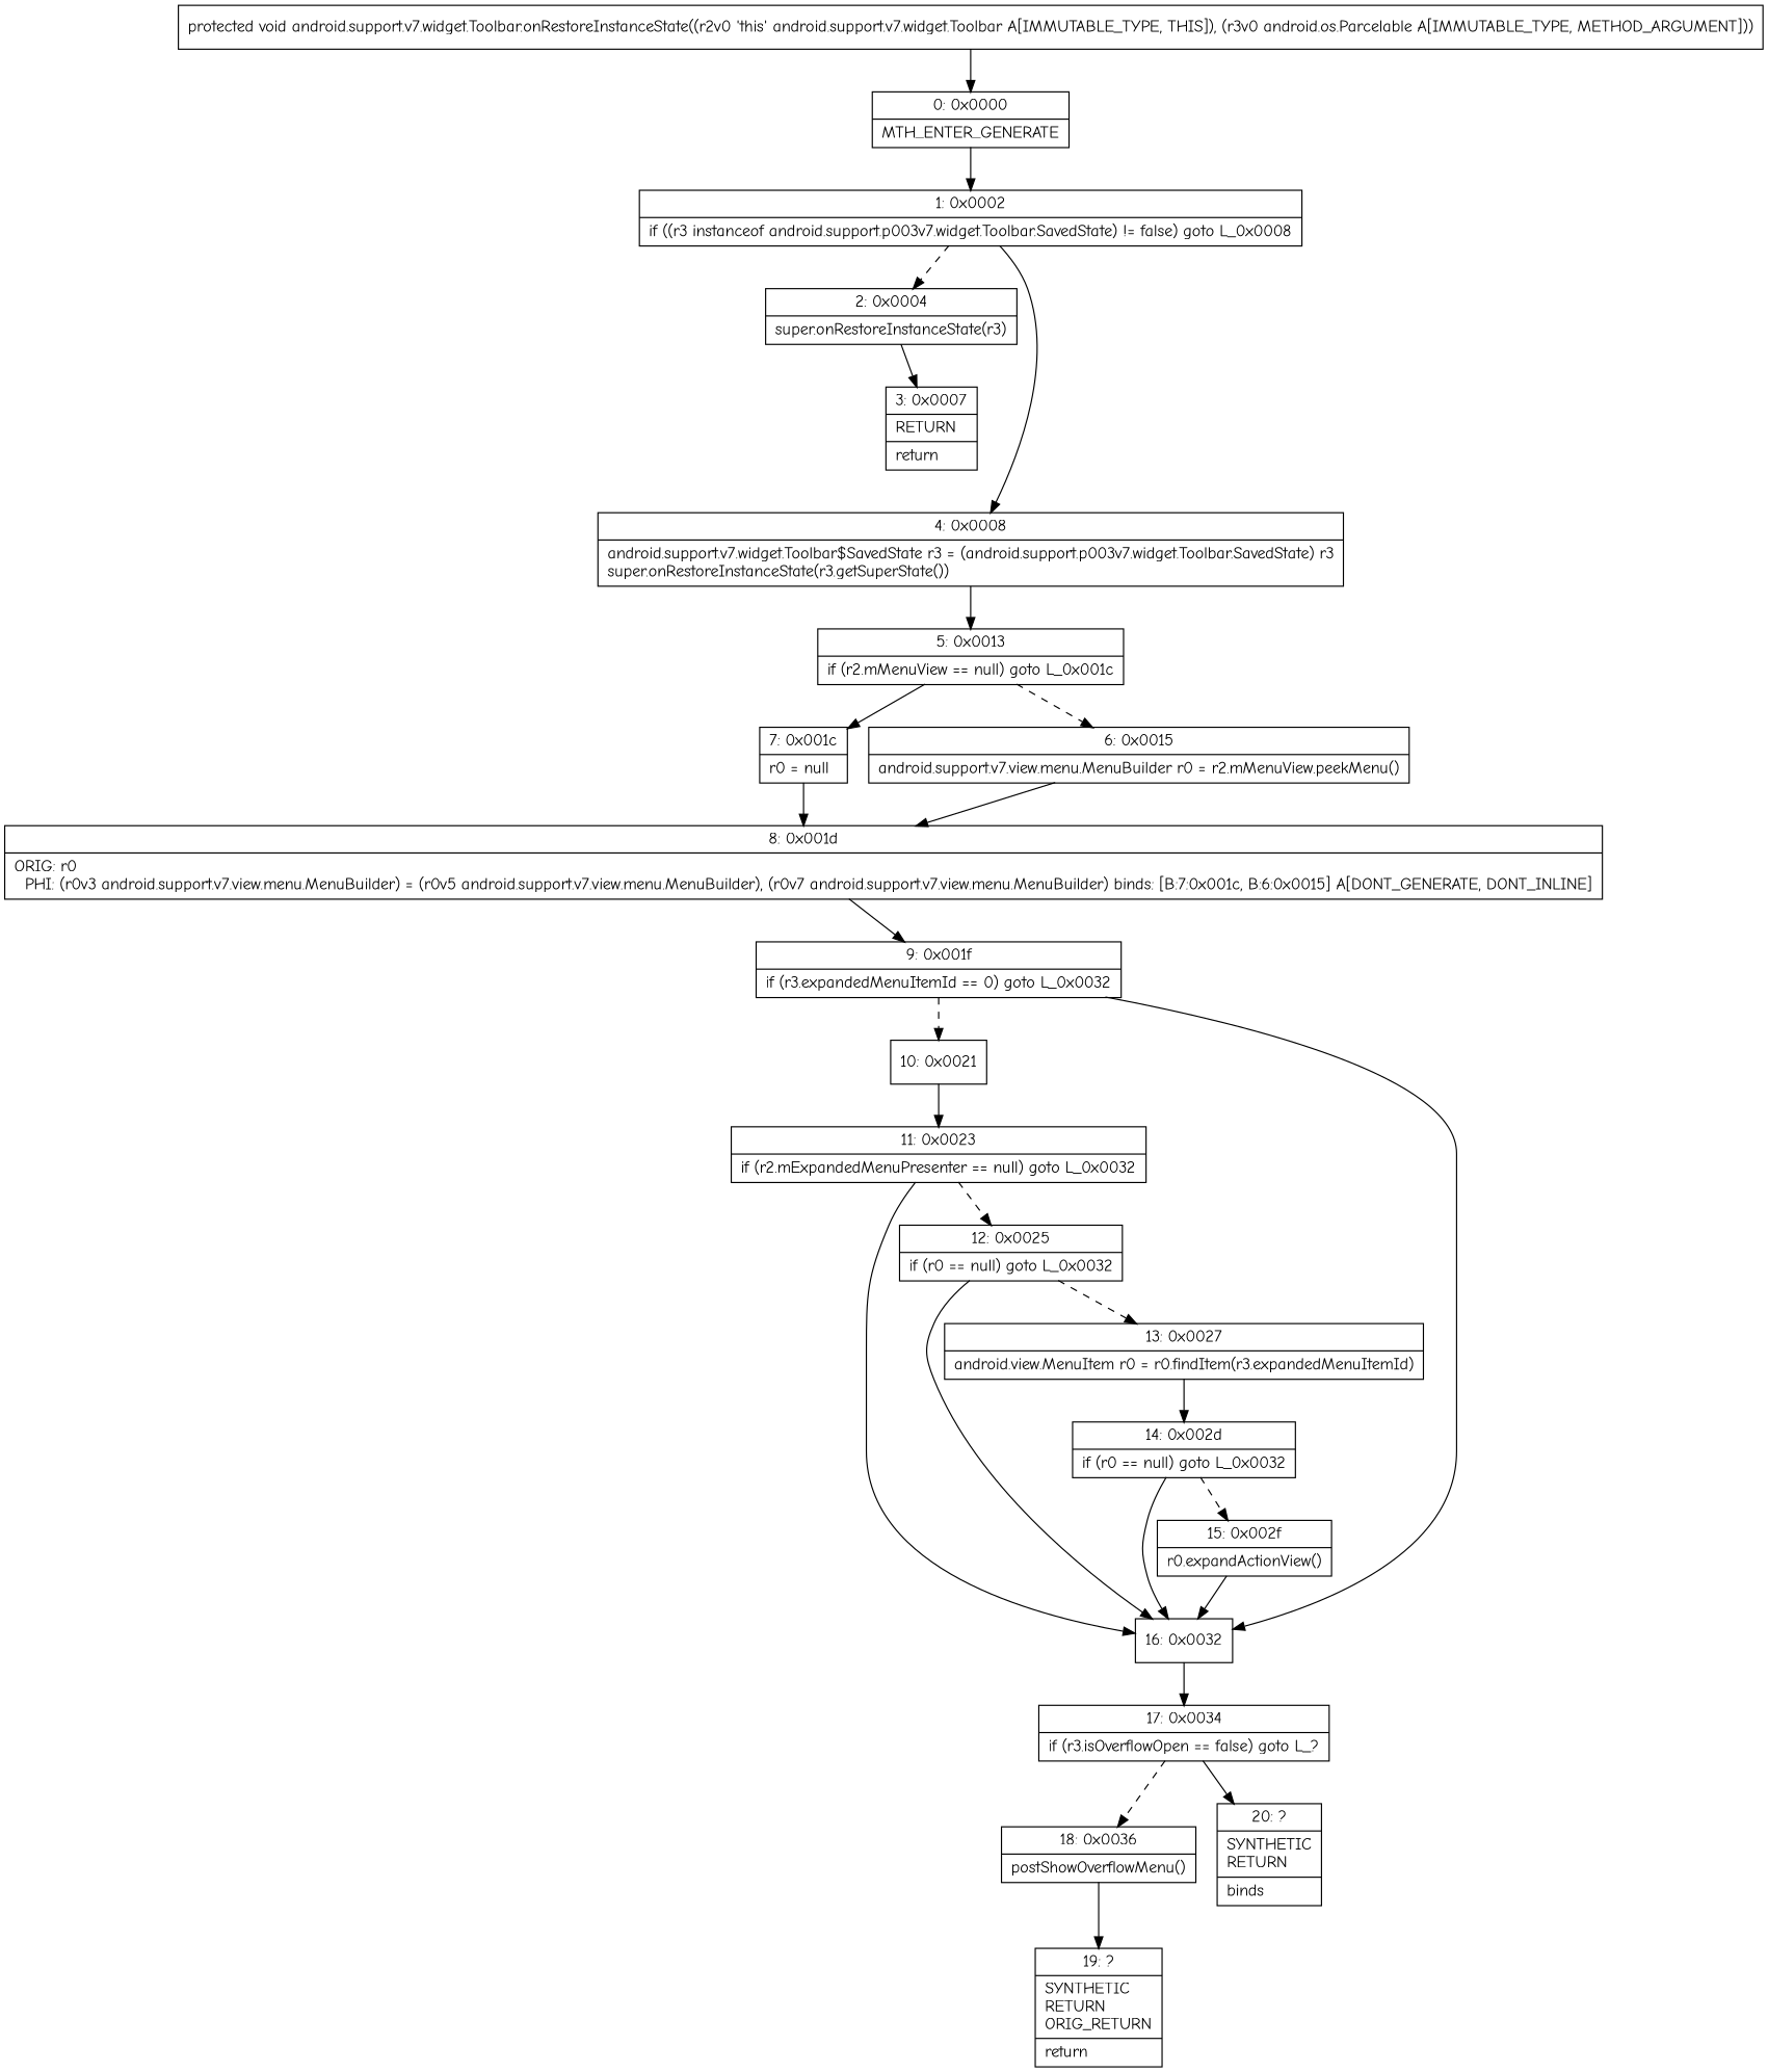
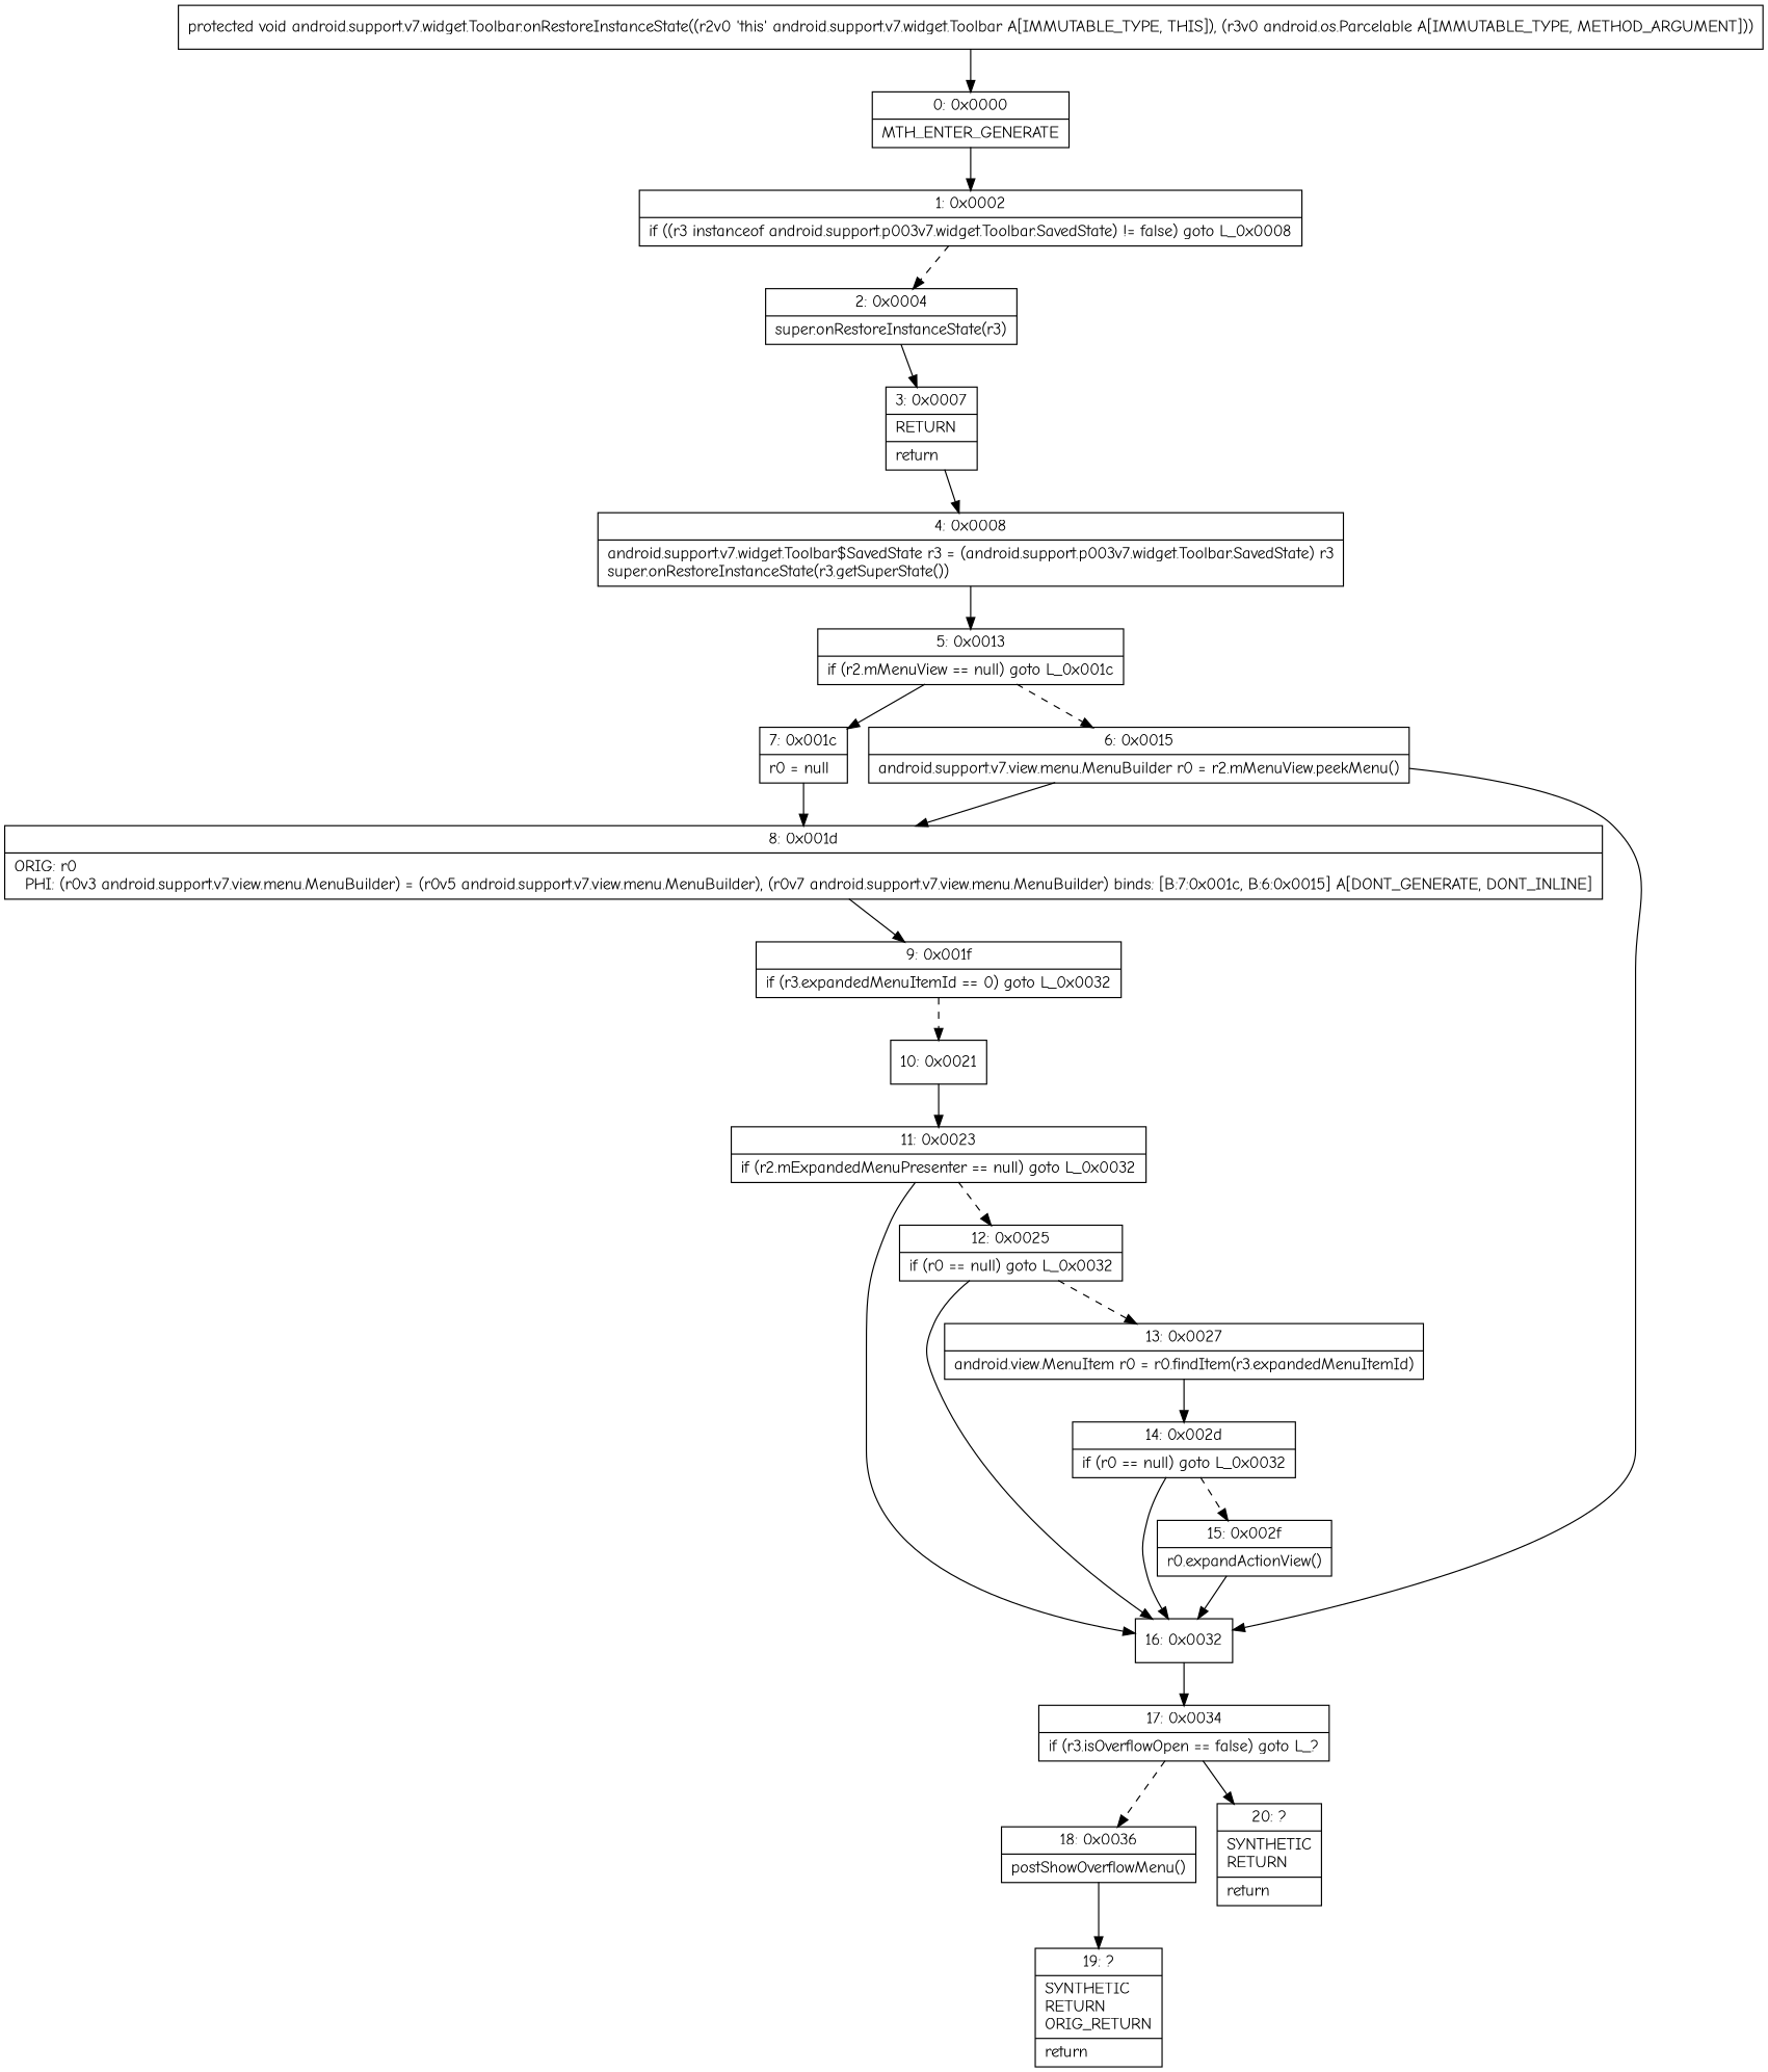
  digraph {
    fontname="Comic Neue"
    node [fontname="Comic Neue" shape=record]
    edge [fontname="Comic Neue"]
    n1 [label="{0\:\ 0x0000|MTH_ENTER_GENERATE\l}"]
    n2 [label="{1\:\ 0x0002|if ((r3 instanceof android.support.p003v7.widget.Toolbar.SavedState) != false) goto L_0x0008\l}"]
    n3 [label="{2\:\ 0x0004|super.onRestoreInstanceState(r3)\l}"]
    n4 [label="{4\:\ 0x0008|android.support.v7.widget.Toolbar$SavedState r3 = (android.support.p003v7.widget.Toolbar.SavedState) r3\lsuper.onRestoreInstanceState(r3.getSuperState())\l}"]
    n5 [label="{3\:\ 0x0007|RETURN\l|return\l}"]
    n6 [label="{5\:\ 0x0013|if (r2.mMenuView == null) goto L_0x001c\l}"]
    n7 [label="{6\:\ 0x0015|android.support.v7.view.menu.MenuBuilder r0 = r2.mMenuView.peekMenu()\l}"]
    n8 [label="{7\:\ 0x001c|r0 = null\l}"]
    n9 [label="{8\:\ 0x001d|ORIG: r0 \l  PHI: (r0v3 android.support.v7.view.menu.MenuBuilder) = (r0v5 android.support.v7.view.menu.MenuBuilder), (r0v7 android.support.v7.view.menu.MenuBuilder) binds: [B:7:0x001c, B:6:0x0015] A[DONT_GENERATE, DONT_INLINE]\l}"]
    n10 [label="{9\:\ 0x001f|if (r3.expandedMenuItemId == 0) goto L_0x0032\l}"]
    n11 [label="{10\:\ 0x0021}"]
    n12 [label="{16\:\ 0x0032}"]
    n13 [label="{11\:\ 0x0023|if (r2.mExpandedMenuPresenter == null) goto L_0x0032\l}"]
    n14 [label="{17\:\ 0x0034|if (r3.isOverflowOpen == false) goto L_?\l}"]
    n15 [label="{12\:\ 0x0025|if (r0 == null) goto L_0x0032\l}"]
    n16 [label="{13\:\ 0x0027|android.view.MenuItem r0 = r0.findItem(r3.expandedMenuItemId)\l}"]
    n17 [label="{14\:\ 0x002d|if (r0 == null) goto L_0x0032\l}"]
    n18 [label="{15\:\ 0x002f|r0.expandActionView()\l}"]
    n19 [label="{18\:\ 0x0036|postShowOverflowMenu()\l}"]
-   n20 [label="{20\:\ ?|SYNTHETIC\lRETURN\l|binds\l}"]
+   n20 [label="{20\:\ ?|SYNTHETIC\lRETURN\l|return\l}"]
    n21 [label="{19\:\ ?|SYNTHETIC\lRETURN\lORIG_RETURN\l|return\l}"]
    n22 [label="{protected void android.support.v7.widget.Toolbar.onRestoreInstanceState((r2v0 'this' android.support.v7.widget.Toolbar A[IMMUTABLE_TYPE, THIS]), (r3v0 android.os.Parcelable A[IMMUTABLE_TYPE, METHOD_ARGUMENT])) }"]
    n1 -> n2
    n2 -> n3 [style=dashed]
-   n2 -> n4
+   n5 -> n4
    n3 -> n5
    n4 -> n6
    n6 -> n7 [style=dashed]
    n6 -> n8
    n7 -> n9
    n8 -> n9
    n9 -> n10
    n10 -> n11 [style=dashed]
-   n10 -> n12
+   n7 -> n12
    n11 -> n13
    n12 -> n14
    n13 -> n12
    n13 -> n15 [style=dashed]
    n14 -> n19 [style=dashed]
    n14 -> n20
    n15 -> n12
    n15 -> n16 [style=dashed]
    n16 -> n17
    n17 -> n12
    n17 -> n18 [style=dashed]
    n18 -> n12
    n19 -> n21
    n22 -> n1
  }
